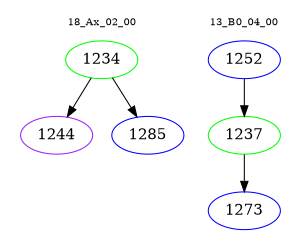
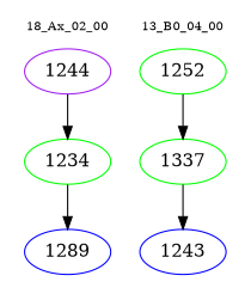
  digraph {
    node [color=blue]
    edge [color=black]
    n1 [color=purple label=1244]
    n2 [color=green label=1234]
-   n3 [label=1285]
-   n4 [label=1252]
-   n5 [color=green label=1237]
-   n6 [label=1273]
+   n3 [label=1289]
+   n4 [color=green label=1252]
+   n5 [color=green label=1337]
+   n6 [label=1243]
    subgraph cluster_1 {
      color=white
      fontsize=10
      label="18_Ax_02_00"
      n1
      n2
      n3
    }
    subgraph cluster_2 {
      color=white
      fontsize=10
      label="13_B0_04_00"
      n4
      n5
      n6
    }
-   n2 -> n1
+   n1 -> n2
    n2 -> n3
    n4 -> n5
    n5 -> n6
  }
